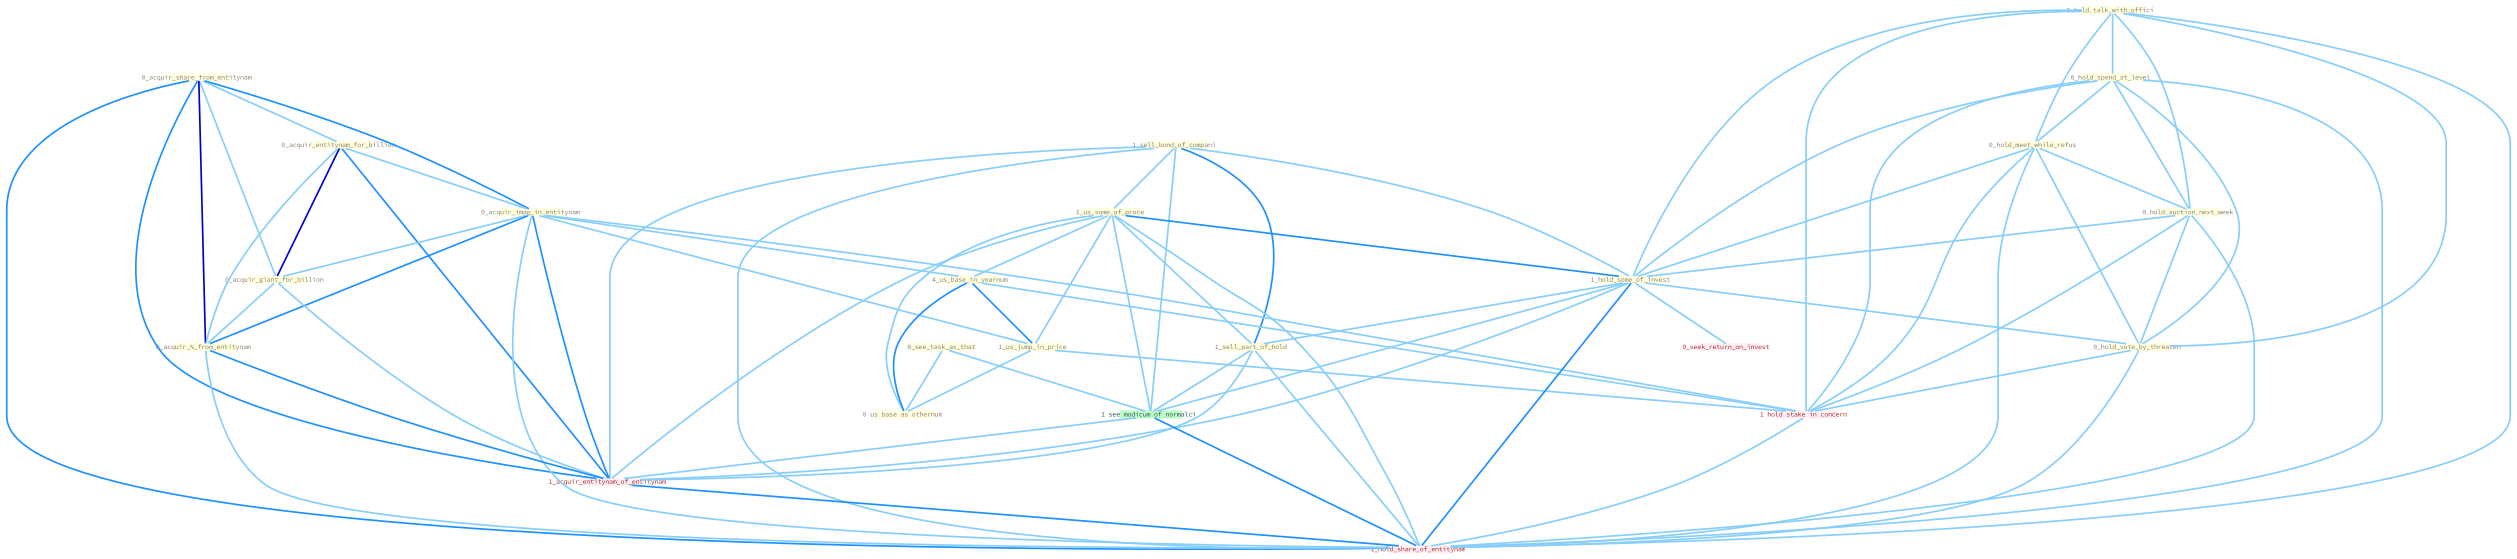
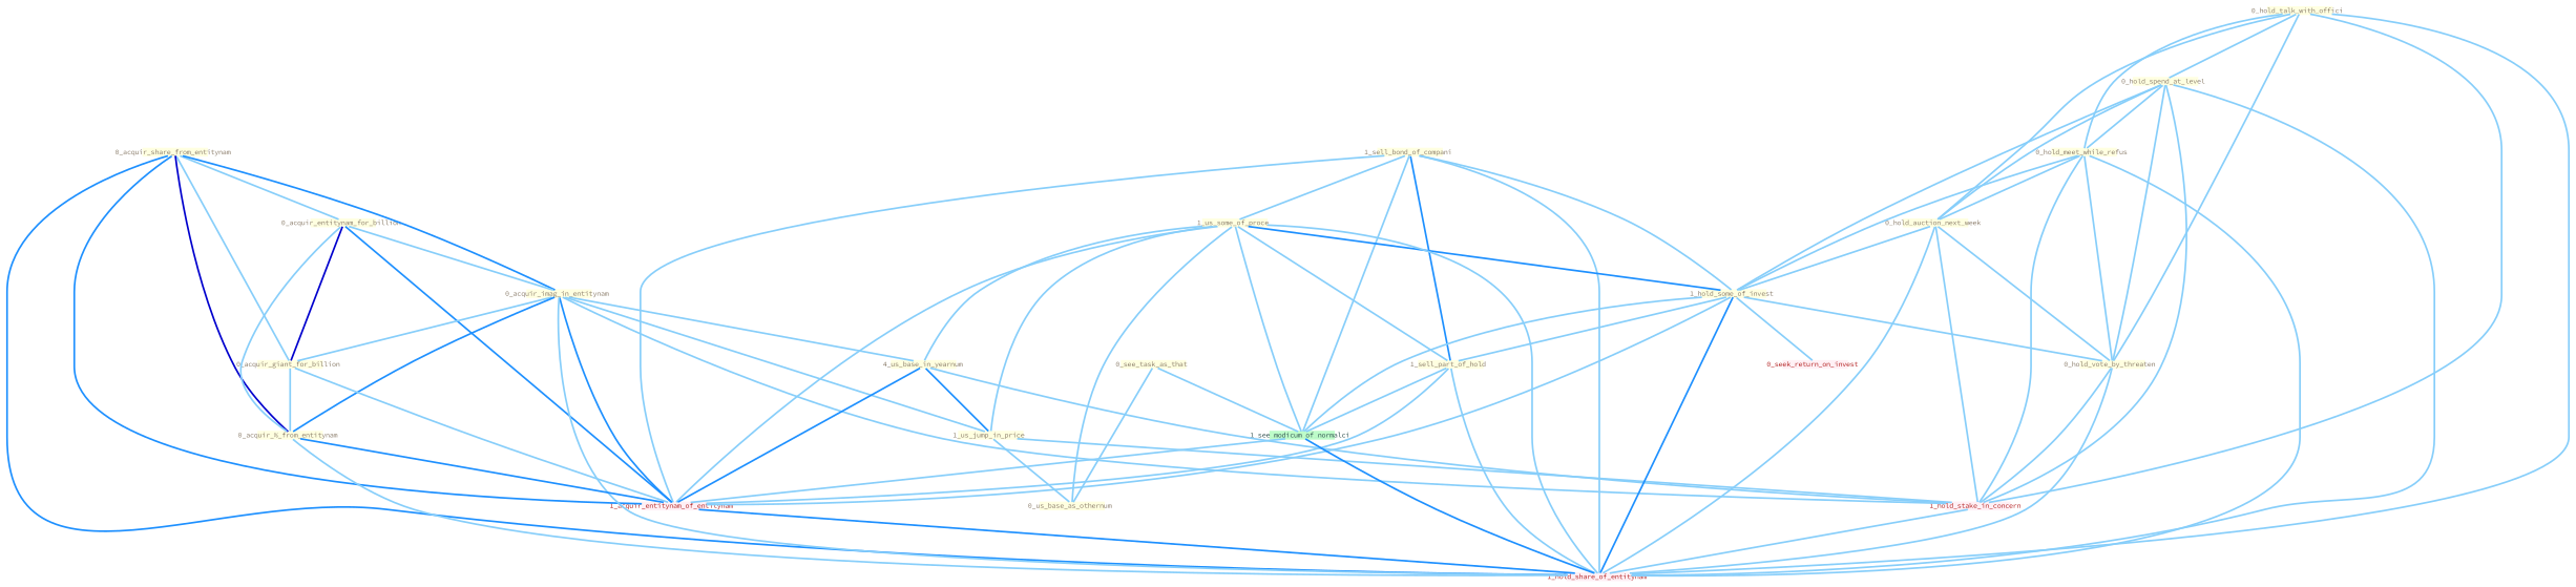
  graph {
    fontname="Source Code Pro"
    node [color="#ffffe0" fixedsize=true fontcolor="#8b7d6b" fontname="Source Code Pro" fontsize=4 shape=polygon style=filled]
    edge [color="#87cefa" fontname="Source Code Pro" w=1]
    "1_sell_bond_of_compani " [height=.06 width=.5]
    "0_acquir_share_from_entitynam " [height=.06 width=.5]
    "0_acquir_entitynam_for_billion " [height=.06 width=.5]
    "0_acquir_imag_in_entitynam " [height=.06 width=.5]
    "1_us_some_of_proce " [height=.06 width=.5]
    "0_hold_talk_with_offici " [height=.06 width=.5]
    "0_hold_spend_at_level " [height=.06 width=.5]
    "0_acquir_giant_for_billion " [height=.06 width=.5]
    n9 [height=.06 label="4_us_base_in_yearnum" width=.5]
    "1_us_jump_in_price " [height=.06 width=.5]
    "0_see_task_as_that " [height=.06 width=.5]
    "0_hold_meet_while_refus " [height=.06 width=.5]
    "0_hold_auction_next_week " [height=.06 width=.5]
    "0_acquir_%_from_entitynam " [height=.06 width=.5]
    "1_hold_some_of_invest " [height=.06 width=.5]
    "1_sell_part_of_hold " [height=.06 width=.5]
    "0_us_base_as_othernum " [height=.06 width=.5]
    "0_hold_vote_by_threaten " [height=.06 width=.5]
    "1_hold_stake_in_concern " [color="#fff0f5" fontcolor="#b22222" height=.06 width=.5]
    "0_seek_return_on_invest " [color="#fff0f5" fontcolor="#b22222" height=.06 width=.5]
    "1_acquir_entitynam_of_entitynam " [color="#fff0f5" fontcolor="#b22222" height=.06 width=.5]
    "1_hold_share_of_entitynam " [color="#fff0f5" fontcolor="#b22222" height=.06 width=.5]
    "1_see_modicum_of_normalci " [color="#BDFCC9" fontcolor="#2f4f4f" height=.06 width=.5]
    subgraph sub_1 {
      "1_sell_bond_of_compani "
      "0_acquir_share_from_entitynam "
      "0_acquir_entitynam_for_billion "
      "0_acquir_imag_in_entitynam "
      "1_us_some_of_proce "
      "0_hold_talk_with_offici "
      "0_hold_spend_at_level "
      "0_acquir_giant_for_billion "
      n9
      "1_us_jump_in_price "
      "0_see_task_as_that "
      "0_hold_meet_while_refus "
      "0_hold_auction_next_week "
      "0_acquir_%_from_entitynam "
      "1_hold_some_of_invest "
      "1_sell_part_of_hold "
      "0_us_base_as_othernum "
      "0_hold_vote_by_threaten "
    }
    subgraph sub_2 {
      "1_hold_stake_in_concern "
      "0_seek_return_on_invest "
      "1_acquir_entitynam_of_entitynam "
      "1_hold_share_of_entitynam "
    }
    "1_sell_bond_of_compani " -- "1_us_some_of_proce "
    "1_sell_bond_of_compani " -- "1_hold_some_of_invest "
    "1_sell_bond_of_compani " -- "1_sell_part_of_hold " [color="#1e90ff" w=2]
    "1_sell_bond_of_compani " -- "1_acquir_entitynam_of_entitynam "
    "1_sell_bond_of_compani " -- "1_hold_share_of_entitynam "
    "1_sell_bond_of_compani " -- "1_see_modicum_of_normalci "
    "0_acquir_share_from_entitynam " -- "0_acquir_entitynam_for_billion "
    "0_acquir_share_from_entitynam " -- "0_acquir_imag_in_entitynam " [color="#1e90ff" w=2]
    "0_acquir_share_from_entitynam " -- "0_acquir_giant_for_billion "
    "0_acquir_share_from_entitynam " -- "0_acquir_%_from_entitynam " [color="#0000cd" w=3]
    "0_acquir_share_from_entitynam " -- "1_acquir_entitynam_of_entitynam " [color="#1e90ff" w=2]
    "0_acquir_share_from_entitynam " -- "1_hold_share_of_entitynam " [color="#1e90ff" w=2]
    "0_acquir_entitynam_for_billion " -- "0_acquir_imag_in_entitynam "
    "0_acquir_entitynam_for_billion " -- "0_acquir_giant_for_billion " [color="#0000cd" w=3]
    "0_acquir_entitynam_for_billion " -- "0_acquir_%_from_entitynam "
    "0_acquir_entitynam_for_billion " -- "1_acquir_entitynam_of_entitynam " [color="#1e90ff" w=2]
    "0_acquir_imag_in_entitynam " -- "0_acquir_giant_for_billion "
    "0_acquir_imag_in_entitynam " -- n9
    "0_acquir_imag_in_entitynam " -- "1_us_jump_in_price "
    "0_acquir_imag_in_entitynam " -- "0_acquir_%_from_entitynam " [color="#1e90ff" w=2]
    "0_acquir_imag_in_entitynam " -- "1_hold_stake_in_concern "
    "0_acquir_imag_in_entitynam " -- "1_acquir_entitynam_of_entitynam " [color="#1e90ff" w=2]
    "0_acquir_imag_in_entitynam " -- "1_hold_share_of_entitynam "
    "1_us_some_of_proce " -- n9
    "1_us_some_of_proce " -- "1_us_jump_in_price "
    "1_us_some_of_proce " -- "1_hold_some_of_invest " [color="#1e90ff" w=2]
    "1_us_some_of_proce " -- "1_sell_part_of_hold "
    "1_us_some_of_proce " -- "0_us_base_as_othernum "
    "1_us_some_of_proce " -- "1_acquir_entitynam_of_entitynam "
    "1_us_some_of_proce " -- "1_hold_share_of_entitynam "
    "1_us_some_of_proce " -- "1_see_modicum_of_normalci "
    "0_hold_talk_with_offici " -- "0_hold_spend_at_level "
    "0_hold_talk_with_offici " -- "0_hold_meet_while_refus "
    "0_hold_talk_with_offici " -- "0_hold_auction_next_week "
-   "0_hold_talk_with_offici " -- "1_hold_some_of_invest "
    "0_hold_talk_with_offici " -- "0_hold_vote_by_threaten "
    "0_hold_talk_with_offici " -- "1_hold_stake_in_concern "
    "0_hold_talk_with_offici " -- "1_hold_share_of_entitynam "
    "0_hold_spend_at_level " -- "0_hold_meet_while_refus "
    "0_hold_spend_at_level " -- "0_hold_auction_next_week "
    "0_hold_spend_at_level " -- "1_hold_some_of_invest "
    "0_hold_spend_at_level " -- "0_hold_vote_by_threaten "
    "0_hold_spend_at_level " -- "1_hold_stake_in_concern "
    "0_hold_spend_at_level " -- "1_hold_share_of_entitynam "
    "0_acquir_giant_for_billion " -- "0_acquir_%_from_entitynam "
    "0_acquir_giant_for_billion " -- "1_acquir_entitynam_of_entitynam "
    n9 -- "1_us_jump_in_price " [color="#1e90ff" w=2]
-   n9 -- "0_us_base_as_othernum " [color="#1e90ff" w=2]
+   n9 -- "1_acquir_entitynam_of_entitynam " [color="#1e90ff" w=2]
    n9 -- "1_hold_stake_in_concern "
    "1_us_jump_in_price " -- "0_us_base_as_othernum "
    "1_us_jump_in_price " -- "1_hold_stake_in_concern "
    "0_see_task_as_that " -- "0_us_base_as_othernum "
    "0_see_task_as_that " -- "1_see_modicum_of_normalci "
    "0_hold_meet_while_refus " -- "0_hold_auction_next_week "
    "0_hold_meet_while_refus " -- "1_hold_some_of_invest "
    "0_hold_meet_while_refus " -- "0_hold_vote_by_threaten "
    "0_hold_meet_while_refus " -- "1_hold_stake_in_concern "
    "0_hold_meet_while_refus " -- "1_hold_share_of_entitynam "
    "0_hold_auction_next_week " -- "1_hold_some_of_invest "
    "0_hold_auction_next_week " -- "0_hold_vote_by_threaten "
    "0_hold_auction_next_week " -- "1_hold_stake_in_concern "
    "0_hold_auction_next_week " -- "1_hold_share_of_entitynam "
    "0_acquir_%_from_entitynam " -- "1_acquir_entitynam_of_entitynam " [color="#1e90ff" w=2]
    "0_acquir_%_from_entitynam " -- "1_hold_share_of_entitynam "
    "1_hold_some_of_invest " -- "1_sell_part_of_hold "
    "1_hold_some_of_invest " -- "0_hold_vote_by_threaten "
    "1_hold_some_of_invest " -- "0_seek_return_on_invest "
    "1_hold_some_of_invest " -- "1_acquir_entitynam_of_entitynam "
    "1_hold_some_of_invest " -- "1_hold_share_of_entitynam " [color="#1e90ff" w=2]
    "1_hold_some_of_invest " -- "1_see_modicum_of_normalci "
    "1_sell_part_of_hold " -- "1_acquir_entitynam_of_entitynam "
    "1_sell_part_of_hold " -- "1_hold_share_of_entitynam "
    "1_sell_part_of_hold " -- "1_see_modicum_of_normalci "
    "0_hold_vote_by_threaten " -- "1_hold_stake_in_concern "
    "0_hold_vote_by_threaten " -- "1_hold_share_of_entitynam "
    "1_hold_stake_in_concern " -- "1_hold_share_of_entitynam "
    "1_acquir_entitynam_of_entitynam " -- "1_hold_share_of_entitynam " [color="#1e90ff" w=2]
    "1_see_modicum_of_normalci " -- "1_acquir_entitynam_of_entitynam "
    "1_see_modicum_of_normalci " -- "1_hold_share_of_entitynam " [color="#1e90ff"]
  }
